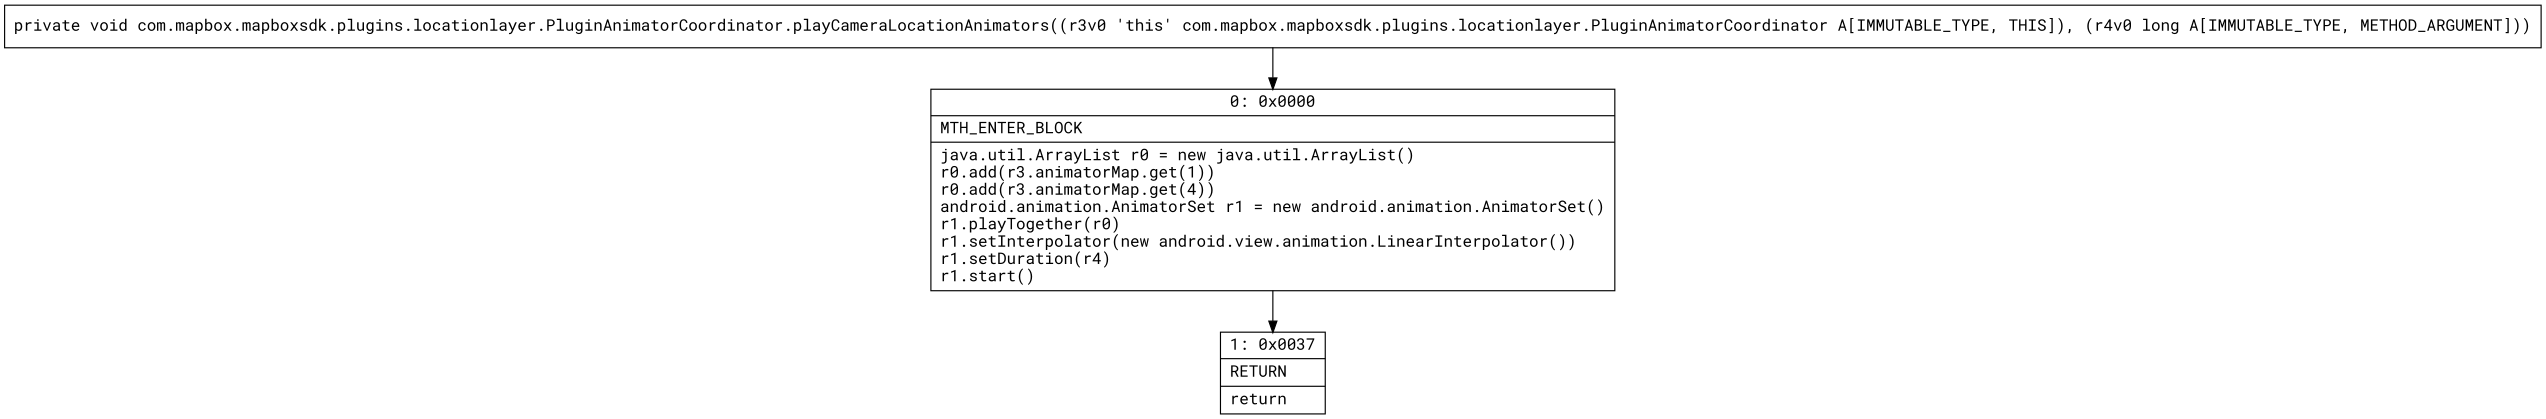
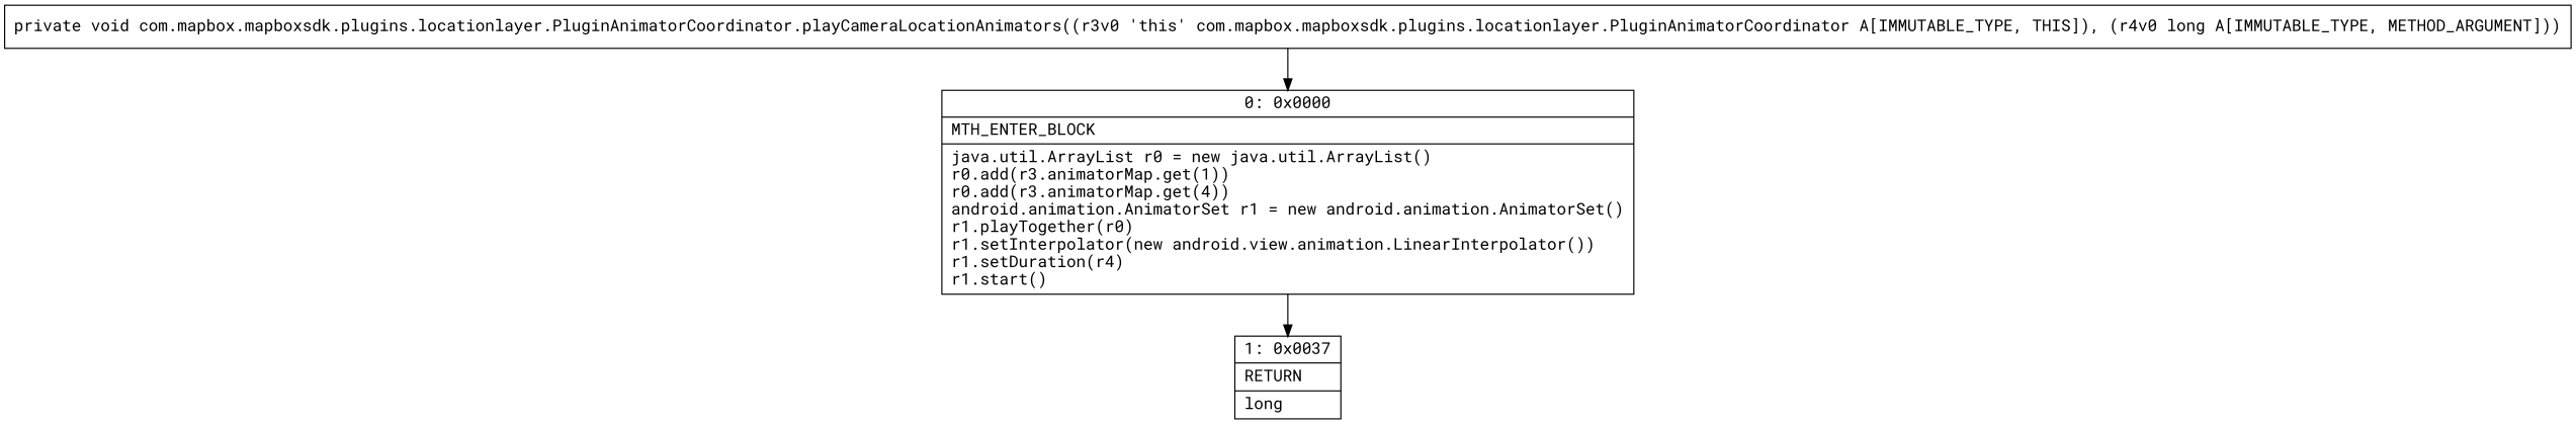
  digraph {
    fontname="Roboto Mono"
    node [shape=record fontname="Roboto Mono"]
    edge [fontname="Roboto Mono"]
    n1 [label="{0\:\ 0x0000|MTH_ENTER_BLOCK\l|java.util.ArrayList r0 = new java.util.ArrayList()\lr0.add(r3.animatorMap.get(1))\lr0.add(r3.animatorMap.get(4))\landroid.animation.AnimatorSet r1 = new android.animation.AnimatorSet()\lr1.playTogether(r0)\lr1.setInterpolator(new android.view.animation.LinearInterpolator())\lr1.setDuration(r4)\lr1.start()\l}"]
-   n2 [label="{1\:\ 0x0037|RETURN\l|return\l}"]
+   n2 [label="{1\:\ 0x0037|RETURN\l|long\l}"]
    n3 [label="{private void com.mapbox.mapboxsdk.plugins.locationlayer.PluginAnimatorCoordinator.playCameraLocationAnimators((r3v0 'this' com.mapbox.mapboxsdk.plugins.locationlayer.PluginAnimatorCoordinator A[IMMUTABLE_TYPE, THIS]), (r4v0 long A[IMMUTABLE_TYPE, METHOD_ARGUMENT])) }"]
    n1 -> n2
    n3 -> n1
  }
